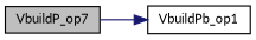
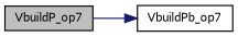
  digraph {
    rankdir=LR
    fontname=Lato
    node [color=black fontname=Lato fontsize=10 shape=record style=filled]
    n1 [fillcolor=grey75 fontcolor=black height=0.2 label=VbuildP_op7 width=0.4]
-   n2 [fillcolor=white height=0.2 label=VbuildPb_op1 width=0.4]
+   n2 [fillcolor=white height=0.2 label=VbuildPb_op7 width=0.4]
    n1 -> n2 [color=midnightblue fontname=Lato fontsize=10 labelfontname=FreeSans labelfontsize=10 style=solid]
  }
